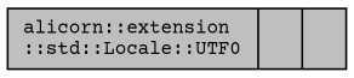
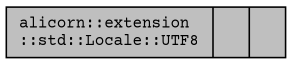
  digraph {
    rankdir=LR
    fontname="Courier Prime"
-   n1 [color=black fillcolor=grey75 fontcolor=black fontname="Courier Prime" fontsize=10 height=0.2 label="{alicorn::extension\l::std::Locale::UTF0\n||}" shape=record style=filled width=0.4]
+   n1 [color=black fillcolor=grey75 fontcolor=black fontname="Courier Prime" fontsize=10 height=0.2 label="{alicorn::extension\l::std::Locale::UTF8\n||}" shape=record style=filled width=0.4]
  }
